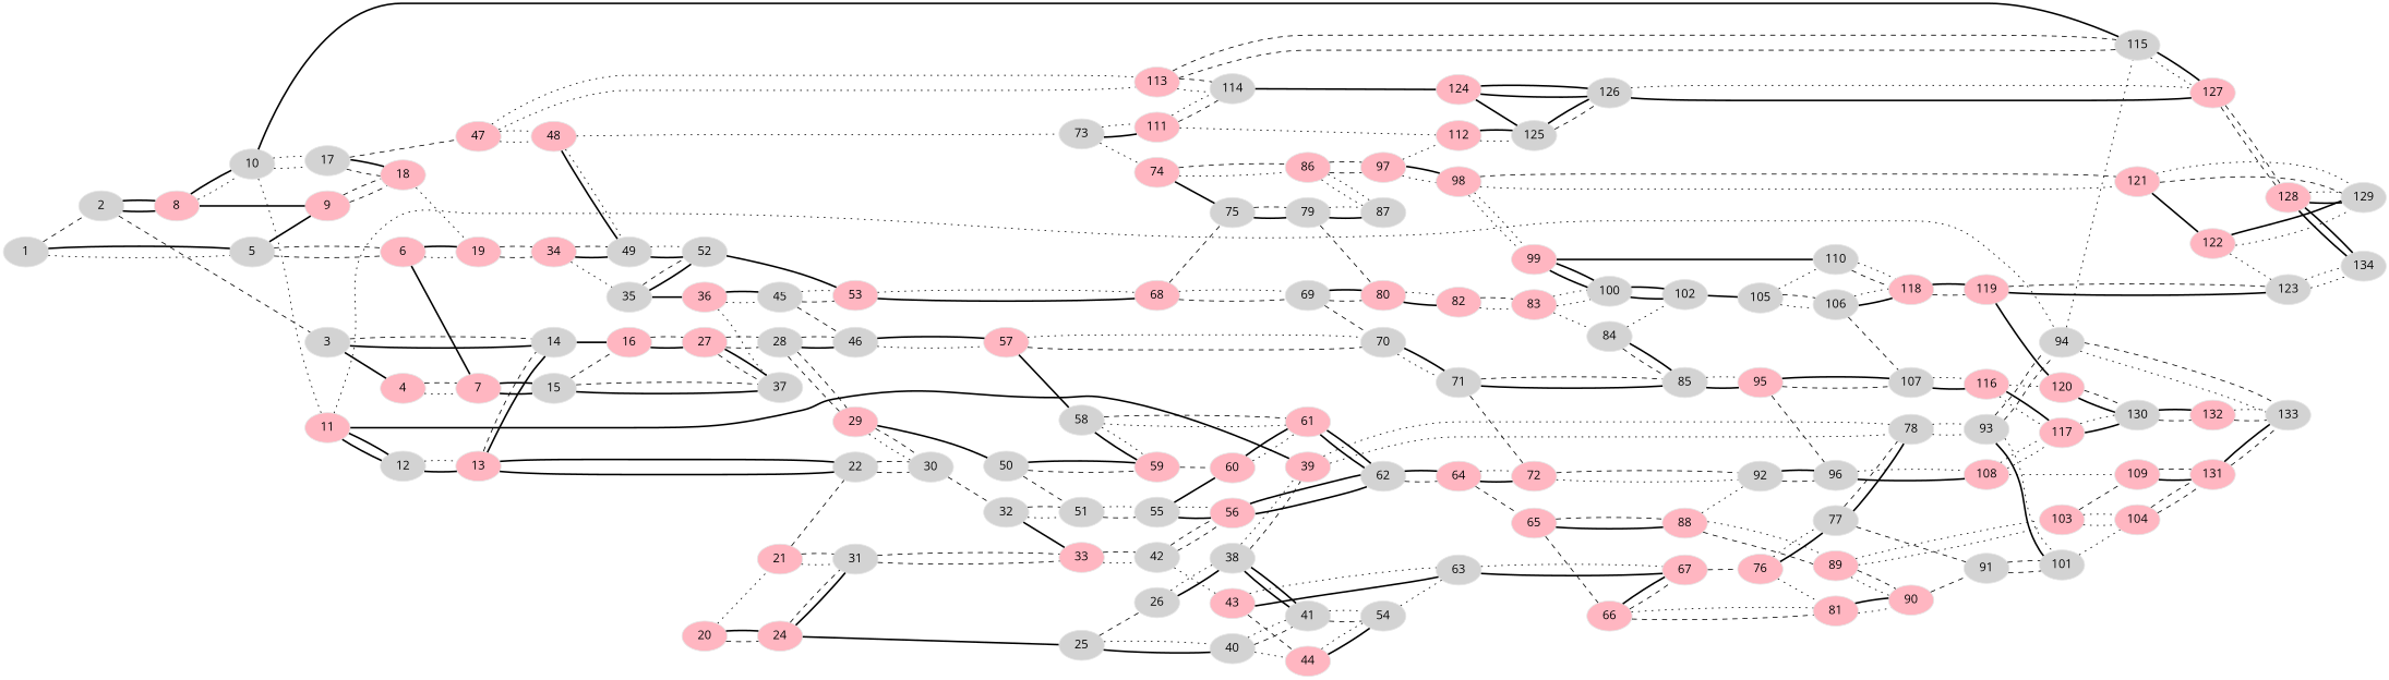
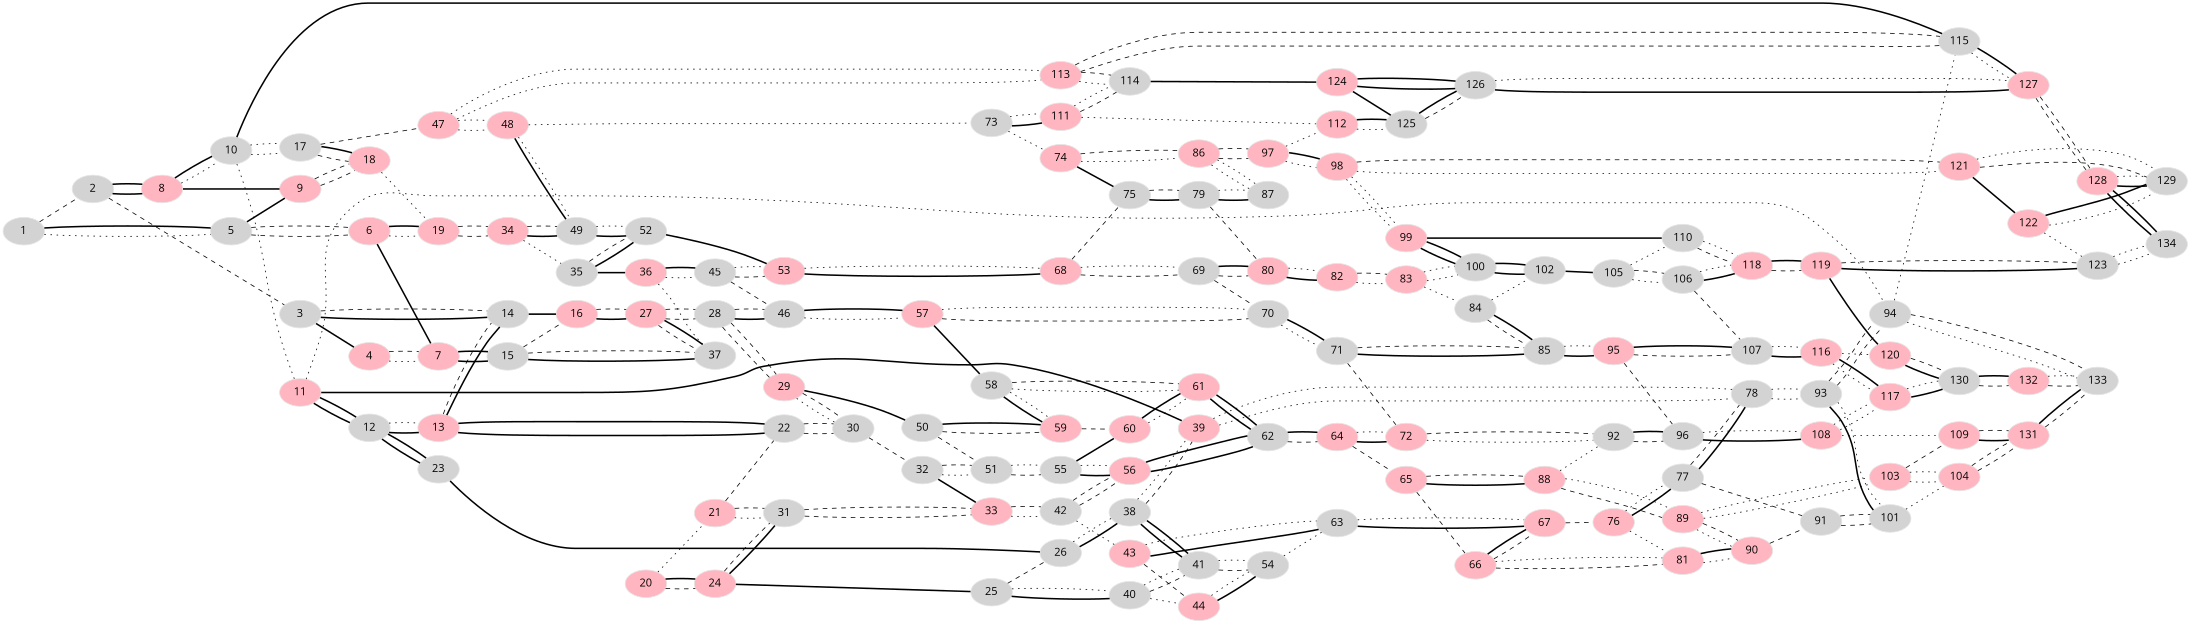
  graph {
    fontname="Open Sans"
    rankdir=LR
    node [color=gray90 fillcolor=lightpink fontname="Open Sans" style=filled]
    edge [fontname="Open Sans" style=bold]
    1 [fillcolor=lightgrey]
    2 [fillcolor=lightgrey]
    5 [fillcolor=lightgrey]
    3 [fillcolor=lightgrey]
    8
    6
    9
    4
    14 [fillcolor=lightgrey]
    10 [fillcolor=lightgrey]
    7
    16
    15 [fillcolor=lightgrey]
    19
    18
    34
    37 [fillcolor=lightgrey]
    11
    17 [fillcolor=lightgrey]
    115 [fillcolor=lightgrey]
    12 [fillcolor=lightgrey]
    39
    94 [fillcolor=lightgrey]
    47
    127
    13
+   23 [fillcolor=lightgrey]
    78 [fillcolor=lightgrey]
    133 [fillcolor=lightgrey]
    22 [fillcolor=lightgrey]
    26 [fillcolor=lightgrey]
    30 [fillcolor=lightgrey]
    27
    28 [fillcolor=lightgrey]
    48
    113
    35 [fillcolor=lightgrey]
    49 [fillcolor=lightgrey]
    20
    21
    24
    31 [fillcolor=lightgrey]
    25 [fillcolor=lightgrey]
    33
    32 [fillcolor=lightgrey]
    38 [fillcolor=lightgrey]
    40 [fillcolor=lightgrey]
    41 [fillcolor=lightgrey]
    44
    29
    46 [fillcolor=lightgrey]
    50 [fillcolor=lightgrey]
    57
    51 [fillcolor=lightgrey]
    59
    42 [fillcolor=lightgrey]
    55 [fillcolor=lightgrey]
    43
    56
    36
    52 [fillcolor=lightgrey]
    45 [fillcolor=lightgrey]
    53
    54 [fillcolor=lightgrey]
    93 [fillcolor=lightgrey]
    63 [fillcolor=lightgrey]
    62 [fillcolor=lightgrey]
    67
    68
    58 [fillcolor=lightgrey]
    70 [fillcolor=lightgrey]
    73 [fillcolor=lightgrey]
    114 [fillcolor=lightgrey]
    74
    111
    60
    69 [fillcolor=lightgrey]
    75 [fillcolor=lightgrey]
    61
    64
    71 [fillcolor=lightgrey]
    65
    72
    76
    66
    88
    92 [fillcolor=lightgrey]
    81
    89
    90
    77 [fillcolor=lightgrey]
    80
    79 [fillcolor=lightgrey]
    82
    85 [fillcolor=lightgrey]
    95
    96 [fillcolor=lightgrey]
    86
    112
    87 [fillcolor=lightgrey]
    97
    91 [fillcolor=lightgrey]
    101 [fillcolor=lightgrey]
    83
    84 [fillcolor=lightgrey]
    100 [fillcolor=lightgrey]
    102 [fillcolor=lightgrey]
    105 [fillcolor=lightgrey]
    107 [fillcolor=lightgrey]
    98
    103
    104
    109
    108
    116
    117
    99
    121
    125 [fillcolor=lightgrey]
    110 [fillcolor=lightgrey]
    122
    129 [fillcolor=lightgrey]
    118
    131
    106 [fillcolor=lightgrey]
    119
    120
    130 [fillcolor=lightgrey]
    124
    126 [fillcolor=lightgrey]
    128
    132
    123 [fillcolor=lightgrey]
    134 [fillcolor=lightgrey]
    1 -- 2 [style=dashed]
    1 -- 5 [style=dotted]
    1 -- 5
    2 -- 3 [style=dashed]
    2 -- 8
    2 -- 8
    5 -- 6 [style=dashed]
    5 -- 6 [style=dashed]
    5 -- 9
    3 -- 4
    3 -- 14
    3 -- 14 [style=dashed]
    8 -- 9
    8 -- 10 [style=dotted]
    8 -- 10
    6 -- 7
    6 -- 19 [style=dotted]
    6 -- 19
    9 -- 18 [style=dashed]
    9 -- 18 [style=dashed]
    4 -- 7 [style=dotted]
    4 -- 7 [style=dashed]
    14 -- 16
    10 -- 11 [style=dotted]
    10 -- 17 [style=dotted]
    10 -- 17 [style=dotted]
    10 -- 115
    7 -- 15
    7 -- 15
    16 -- 27
    16 -- 27 [style=dashed]
    15 -- 16 [style=dashed]
    15 -- 37
    15 -- 37 [style=dashed]
    19 -- 34 [style=dashed]
    19 -- 34 [style=dashed]
    18 -- 19 [style=dotted]
    34 -- 35 [style=dotted]
    34 -- 49
    34 -- 49 [style=dashed]
    11 -- 12
    11 -- 12
    11 -- 39
    11 -- 94 [style=dotted]
    17 -- 18 [style=dashed]
    17 -- 18
    17 -- 47 [style=dashed]
    115 -- 127 [style=dotted]
    115 -- 127
    12 -- 13
    12 -- 13 [style=dotted]
+   12 -- 23
+   12 -- 23
    39 -- 78 [style=dotted]
    39 -- 78 [style=dotted]
    94 -- 115 [style=dotted]
    94 -- 133 [style=dotted]
    94 -- 133 [style=dashed]
    47 -- 48 [style=dotted]
    47 -- 48 [style=dotted]
    47 -- 113 [style=dotted]
    47 -- 113 [style=dotted]
    127 -- 128 [style=dashed]
    127 -- 128 [style=dashed]
    13 -- 14
    13 -- 14 [style=dashed]
    13 -- 22
    13 -- 22
+   23 -- 26
    78 -- 93 [style=dotted]
    78 -- 93 [style=dotted]
    22 -- 30 [style=dashed]
    22 -- 30 [style=dashed]
    26 -- 38
    26 -- 38 [style=dotted]
    30 -- 32 [style=dashed]
    27 -- 37 [style=dashed]
    27 -- 37
    27 -- 28 [style=dashed]
    27 -- 28 [style=dashed]
    28 -- 29 [style=dashed]
    28 -- 29 [style=dashed]
    28 -- 46
    28 -- 46 [style=dashed]
    48 -- 49
    48 -- 49 [style=dotted]
    48 -- 73 [style=dotted]
    113 -- 115 [style=dashed]
    113 -- 115 [style=dashed]
    113 -- 114 [style=dotted]
    113 -- 114 [style=dashed]
    35 -- 36
    35 -- 52
    35 -- 52 [style=dashed]
    49 -- 52
    49 -- 52 [style=dotted]
    20 -- 21 [style=dotted]
    20 -- 24 [style=dashed]
    20 -- 24
    21 -- 22 [style=dashed]
    21 -- 31 [style=dotted]
    21 -- 31 [style=dashed]
    24 -- 31
    24 -- 31 [style=dashed]
    24 -- 25
    31 -- 33 [style=dashed]
    31 -- 33 [style=dashed]
    25 -- 26 [style=dashed]
    25 -- 40
    25 -- 40 [style=dotted]
    33 -- 42 [style=dotted]
    33 -- 42 [style=dashed]
    32 -- 33
    32 -- 51 [style=dotted]
    32 -- 51 [style=dashed]
    38 -- 39 [style=dashed]
    38 -- 39 [style=dotted]
    38 -- 41
    38 -- 41
    40 -- 41 [style=dashed]
    40 -- 41 [style=dotted]
    40 -- 44 [style=dotted]
    41 -- 54 [style=dashed]
    41 -- 54 [style=dotted]
    44 -- 54
    44 -- 54 [style=dotted]
    29 -- 30 [style=dotted]
    29 -- 30 [style=dashed]
    29 -- 50
    46 -- 57 [style=dotted]
    46 -- 57
    50 -- 51 [style=dashed]
    50 -- 59 [style=dashed]
    50 -- 59
    57 -- 58
    57 -- 70 [style=dashed]
    57 -- 70 [style=dotted]
    51 -- 55 [style=dashed]
    51 -- 55 [style=dotted]
    59 -- 60 [style=dashed]
    42 -- 43 [style=dotted]
    42 -- 56 [style=dashed]
    42 -- 56 [style=dashed]
    55 -- 56
    55 -- 56 [style=dotted]
    55 -- 60
    43 -- 44 [style=dashed]
    43 -- 63
    43 -- 63 [style=dotted]
    56 -- 62
    56 -- 62
    36 -- 37 [style=dotted]
    36 -- 45 [style=dotted]
    36 -- 45
    52 -- 53
    45 -- 46 [style=dashed]
    45 -- 53 [style=dashed]
    45 -- 53 [style=dotted]
    53 -- 68
    53 -- 68 [style=dotted]
    54 -- 63 [style=dotted]
    93 -- 94 [style=dashed]
    93 -- 94 [style=dashed]
    93 -- 101
    93 -- 101 [style=dotted]
    63 -- 67
    63 -- 67 [style=dotted]
    62 -- 64 [style=dashed]
    62 -- 64
    67 -- 76 [style=dashed]
    68 -- 69 [style=dashed]
    68 -- 69 [style=dotted]
    68 -- 75 [style=dashed]
    58 -- 59
    58 -- 59 [style=dotted]
    58 -- 61 [style=dotted]
    58 -- 61 [style=dashed]
    70 -- 71 [style=dotted]
    70 -- 71
    73 -- 74 [style=dotted]
    73 -- 111
    73 -- 111 [style=dotted]
    114 -- 124
    74 -- 75
    74 -- 86 [style=dotted]
    74 -- 86 [style=dashed]
    111 -- 114 [style=dashed]
    111 -- 114 [style=dotted]
    111 -- 112 [style=dotted]
    60 -- 61 [style=dotted]
    60 -- 61
    69 -- 70 [style=dashed]
    69 -- 80 [style=dashed]
    69 -- 80
    75 -- 79
    75 -- 79 [style=dashed]
    61 -- 62
    61 -- 62
    64 -- 65 [style=dashed]
    64 -- 72
    64 -- 72 [style=dotted]
    71 -- 72 [style=dashed]
    71 -- 85
    71 -- 85 [style=dashed]
    65 -- 66 [style=dashed]
    65 -- 88
    65 -- 88 [style=dashed]
    72 -- 92 [style=dotted]
    72 -- 92 [style=dashed]
    76 -- 81 [style=dotted]
    76 -- 77
    76 -- 77 [style=dotted]
    66 -- 67 [style=dashed]
    66 -- 67
    66 -- 81 [style=dashed]
    66 -- 81 [style=dotted]
    88 -- 92 [style=dotted]
    88 -- 89 [style=dashed]
    88 -- 89 [style=dotted]
    92 -- 96 [style=dashed]
    92 -- 96
    81 -- 90 [style=dotted]
    81 -- 90
    89 -- 90 [style=dotted]
    89 -- 90 [style=dashed]
    89 -- 103 [style=dotted]
    89 -- 103 [style=dotted]
    90 -- 91 [style=dashed]
    77 -- 78
    77 -- 78 [style=dashed]
    77 -- 91 [style=dashed]
    80 -- 82
    80 -- 82 [style=dotted]
    79 -- 80 [style=dashed]
    79 -- 87
    79 -- 87 [style=dotted]
    82 -- 83 [style=dotted]
    82 -- 83 [style=dashed]
    85 -- 95
    85 -- 95 [style=dotted]
    95 -- 96 [style=dashed]
    95 -- 107 [style=dashed]
    95 -- 107
    96 -- 108
    96 -- 108 [style=dotted]
    86 -- 87 [style=dotted]
    86 -- 87 [style=dotted]
    86 -- 97 [style=dashed]
    86 -- 97 [style=dashed]
    112 -- 125 [style=dotted]
    112 -- 125
    97 -- 112 [style=dotted]
    97 -- 98 [style=dotted]
    97 -- 98
    91 -- 101 [style=dashed]
    91 -- 101 [style=dashed]
    101 -- 104 [style=dotted]
    83 -- 84 [style=dotted]
    83 -- 100 [style=dotted]
    83 -- 100 [style=dotted]
    84 -- 85 [style=dashed]
    84 -- 85
    84 -- 102 [style=dotted]
    100 -- 102
    100 -- 102
    102 -- 105
    105 -- 110 [style=dotted]
    105 -- 106 [style=dotted]
    105 -- 106 [style=dashed]
    107 -- 116
    107 -- 116 [style=dotted]
    98 -- 99 [style=dotted]
    98 -- 99 [style=dotted]
    98 -- 121 [style=dotted]
    98 -- 121 [style=dashed]
    103 -- 104 [style=dotted]
    103 -- 104 [style=dotted]
    103 -- 109 [style=dashed]
    104 -- 131 [style=dashed]
    104 -- 131 [style=dashed]
    109 -- 131
    109 -- 131 [style=dashed]
    108 -- 109 [style=dotted]
    108 -- 117 [style=dotted]
    108 -- 117 [style=dotted]
    116 -- 117 [style=dotted]
    116 -- 117
    116 -- 120 [style=dotted]
    117 -- 130
    117 -- 130 [style=dotted]
    99 -- 100
    99 -- 100
    99 -- 110
    121 -- 122
    121 -- 129 [style=dashed]
    121 -- 129 [style=dotted]
    125 -- 126 [style=dashed]
    125 -- 126
    110 -- 118 [style=dashed]
    110 -- 118 [style=dotted]
    122 -- 129 [style=dotted]
    122 -- 129
    122 -- 123 [style=dotted]
    118 -- 119 [style=dashed]
    118 -- 119
    131 -- 133 [style=dashed]
    131 -- 133
    106 -- 107 [style=dashed]
    106 -- 118
    106 -- 118 [style=dotted]
    119 -- 120
    119 -- 123
    119 -- 123 [style=dashed]
    120 -- 130
    120 -- 130 [style=dashed]
    130 -- 132 [style=dashed]
    130 -- 132
    124 -- 125
    124 -- 126
    124 -- 126
    126 -- 127
    126 -- 127 [style=dotted]
    128 -- 129
    128 -- 129 [style=dotted]
    128 -- 134
    128 -- 134
    132 -- 133 [style=dashed]
    132 -- 133 [style=dotted]
    123 -- 134 [style=dotted]
    123 -- 134 [style=dotted]
  }
